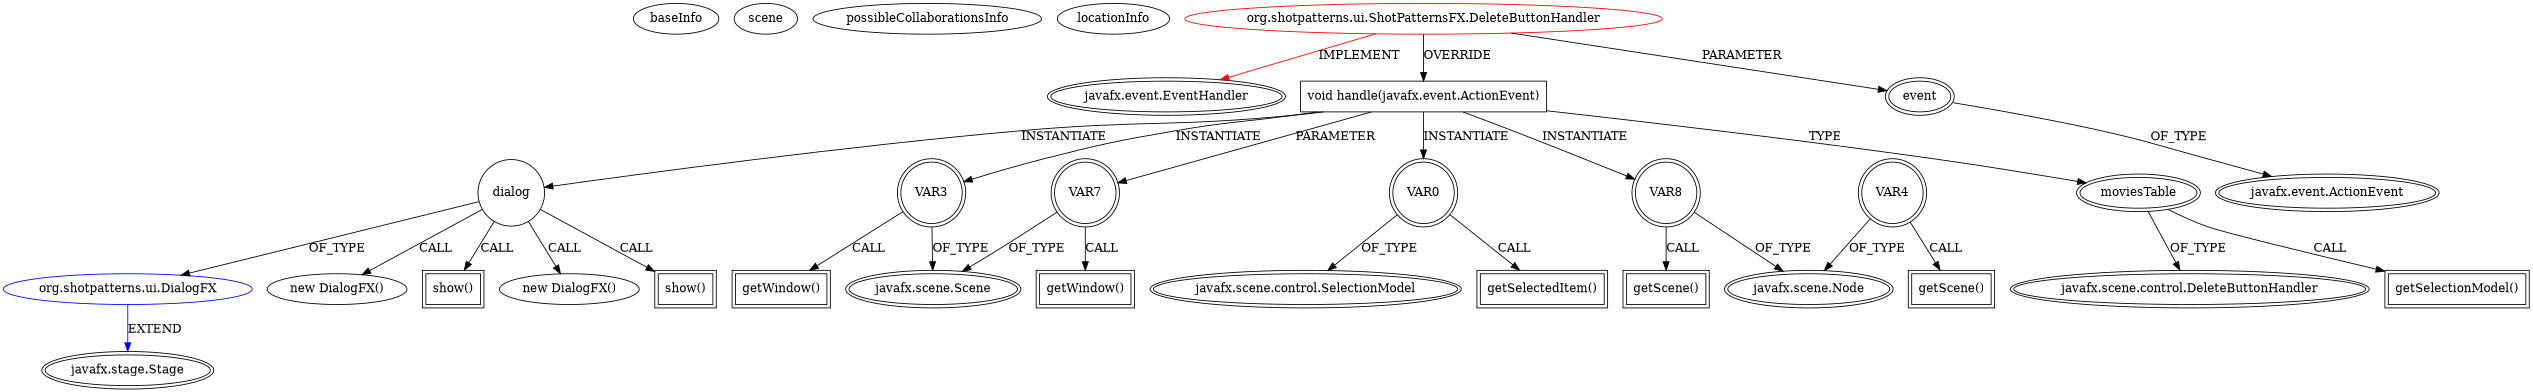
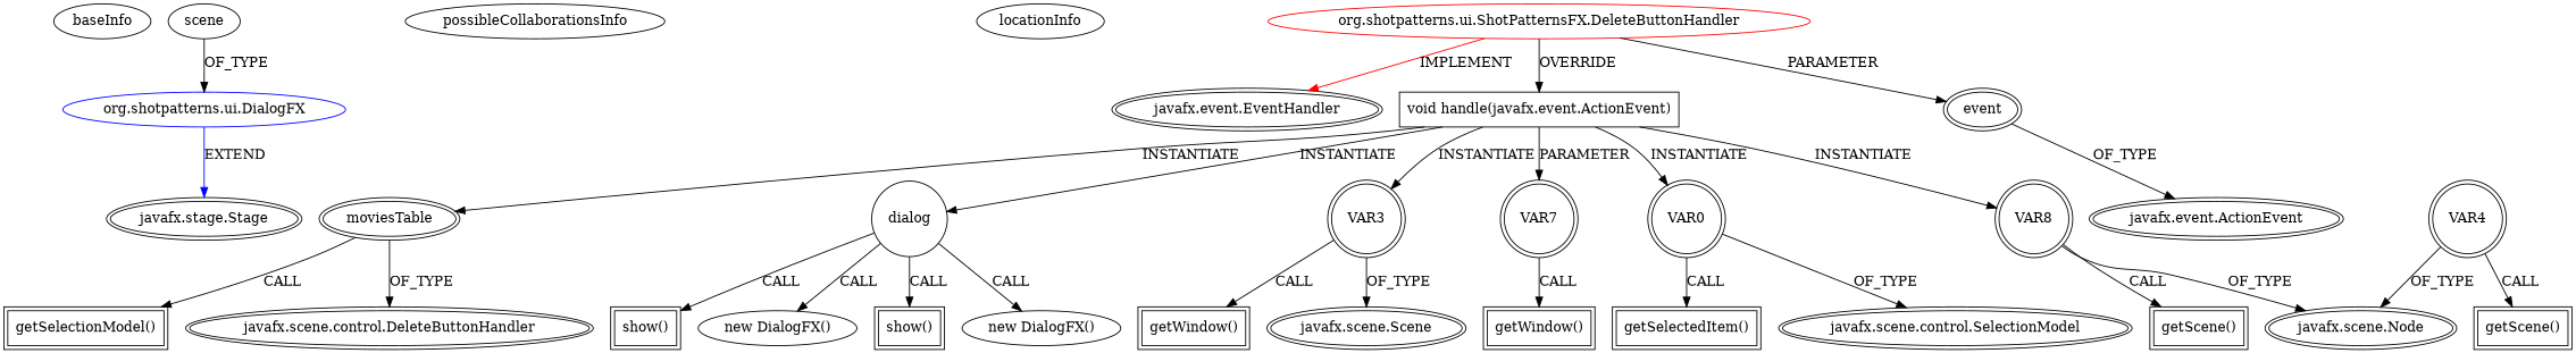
  digraph {
    node [isFrameworkType=true vertexType=INSIDE_CALL peripheries=2]
    baseInfo [category=extension_graph graphId=2234 isAnonymous=false possibleRelation=true isFrameworkType="" vertexType="" peripheries=""]
    n2 [0="javafx.event.EventHandler" label=scene isFrameworkType="" vertexType="" peripheries=""]
    possibleCollaborationsInfo [0="2234~OVERRIDING_METHOD_DECLARATION-INSTANTIATION-~javafx.event.EventHandler ~javafx.stage.Stage ~false~false" isFrameworkType="" vertexType="" peripheries=""]
    locationInfo [contextSignature=DeleteButtonHandler filePath="/c1um5y-ShotPatterns/ShotPatterns-master/src/org/shotpatterns/ui/ShotPatternsFX.java" graphId=2234 projectName="c1um5y-ShotPatterns" isFrameworkType="" vertexType="" peripheries=""]
    n5 [color=red isFrameworkType=false label="org.shotpatterns.ui.ShotPatternsFX.DeleteButtonHandler" vertexType=ROOT_CLIENT_CLASS_DECLARATION peripheries=""]
    n6 [label="javafx.event.EventHandler" vertexType=FRAMEWORK_INTERFACE_TYPE]
    n7 [isFrameworkType=false label="void handle(javafx.event.ActionEvent)" shape=box vertexType=OVERRIDING_METHOD_DECLARATION peripheries=""]
    n8 [label=event vertexType=PARAMETER_DECLARATION]
    n9 [label=VAR0 shape=circle vertexType=VARIABLE_EXPRESION]
    n10 [label=moviesTable shape=ellipse vertexType=VARIABLE_EXPRESION]
    n11 [isFrameworkType=false label=dialog shape=circle vertexType=VARIABLE_EXPRESION peripheries=""]
    n12 [label=VAR3 shape=circle vertexType=VARIABLE_EXPRESION]
    n13 [label=VAR7 shape=circle vertexType=VARIABLE_EXPRESION]
    n14 [label=VAR8 shape=circle vertexType=VARIABLE_EXPRESION]
    n15 [label="javafx.event.ActionEvent" vertexType=FRAMEWORK_CLASS_TYPE]
    n16 [label="javafx.scene.control.SelectionModel" vertexType=FRAMEWORK_CLASS_TYPE]
    n17 [label="getSelectedItem()" shape=box]
    n18 [label="javafx.scene.control.DeleteButtonHandler" vertexType=FRAMEWORK_CLASS_TYPE]
    n19 [label="getSelectionModel()" shape=box]
    n20 [color=blue isFrameworkType=false label="org.shotpatterns.ui.DialogFX" vertexType=REFERENCE_CLIENT_CLASS_DECLARATION peripheries=""]
    n21 [isFrameworkType=false label="new DialogFX()" vertexType=CONSTRUCTOR_CALL peripheries=""]
    n22 [label="show()" shape=box]
    n23 [isFrameworkType=false label="new DialogFX()" vertexType=CONSTRUCTOR_CALL peripheries=""]
    n24 [label="show()" shape=box]
    n25 [label="javafx.scene.Scene" vertexType=FRAMEWORK_CLASS_TYPE]
    n26 [label="getWindow()" shape=box]
    n27 [label=VAR4 shape=circle vertexType=VARIABLE_EXPRESION]
    n28 [label="javafx.scene.Node" vertexType=FRAMEWORK_CLASS_TYPE]
    n29 [label="getScene()" shape=box]
    n30 [label="getWindow()" shape=box]
    n31 [label="getScene()" shape=box]
    n32 [label="javafx.stage.Stage" vertexType=FRAMEWORK_CLASS_TYPE]
    n5 -> n6 [color=red label=IMPLEMENT]
    n5 -> n7 [label=OVERRIDE]
    n5 -> n8 [label=PARAMETER]
    n7 -> n9 [label=INSTANTIATE]
-   n7 -> n10 [label=TYPE]
+   n7 -> n10 [label=INSTANTIATE]
    n7 -> n11 [label=INSTANTIATE]
    n7 -> n12 [label=INSTANTIATE]
    n7 -> n13 [label=PARAMETER]
    n7 -> n14 [label=INSTANTIATE]
    n8 -> n15 [label=OF_TYPE]
    n9 -> n16 [label=OF_TYPE]
    n9 -> n17 [label=CALL]
    n10 -> n18 [label=OF_TYPE]
    n10 -> n19 [label=CALL]
-   n11 -> n20 [label=OF_TYPE]
+   n2 -> n20 [label=OF_TYPE]
    n11 -> n21 [label=CALL]
    n11 -> n22 [label=CALL]
    n11 -> n23 [label=CALL]
    n11 -> n24 [label=CALL]
    n12 -> n25 [label=OF_TYPE]
    n12 -> n26 [label=CALL]
-   n13 -> n25 [label=OF_TYPE]
    n13 -> n30 [label=CALL]
    n14 -> n28 [label=OF_TYPE]
    n14 -> n31 [label=CALL]
    n20 -> n32 [color=blue label=EXTEND]
    n27 -> n28 [label=OF_TYPE]
    n27 -> n29 [label=CALL]
  }
